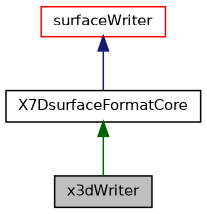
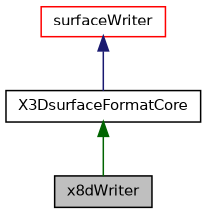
  digraph {
    node [color=black fontname=Helvetica fontsize=10 shape=record]
    edge [dir=back fontname=Helvetica fontsize=10 labelfontname=Helvetica labelfontsize=10 style=solid]
-   n1 [fillcolor=grey75 fontcolor=black height=0.2 label=x3dWriter style=filled width=0.4]
+   n1 [fillcolor=grey75 fontcolor=black height=0.2 label=x8dWriter style=filled width=0.4]
    n2 [color=red height=0.2 label=surfaceWriter width=0.4]
-   n3 [height=0.2 label=X7DsurfaceFormatCore width=0.4]
+   n3 [height=0.2 label=X3DsurfaceFormatCore width=0.4]
    n2 -> n3 [color=midnightblue]
    n3 -> n1 [color=darkgreen]
  }
